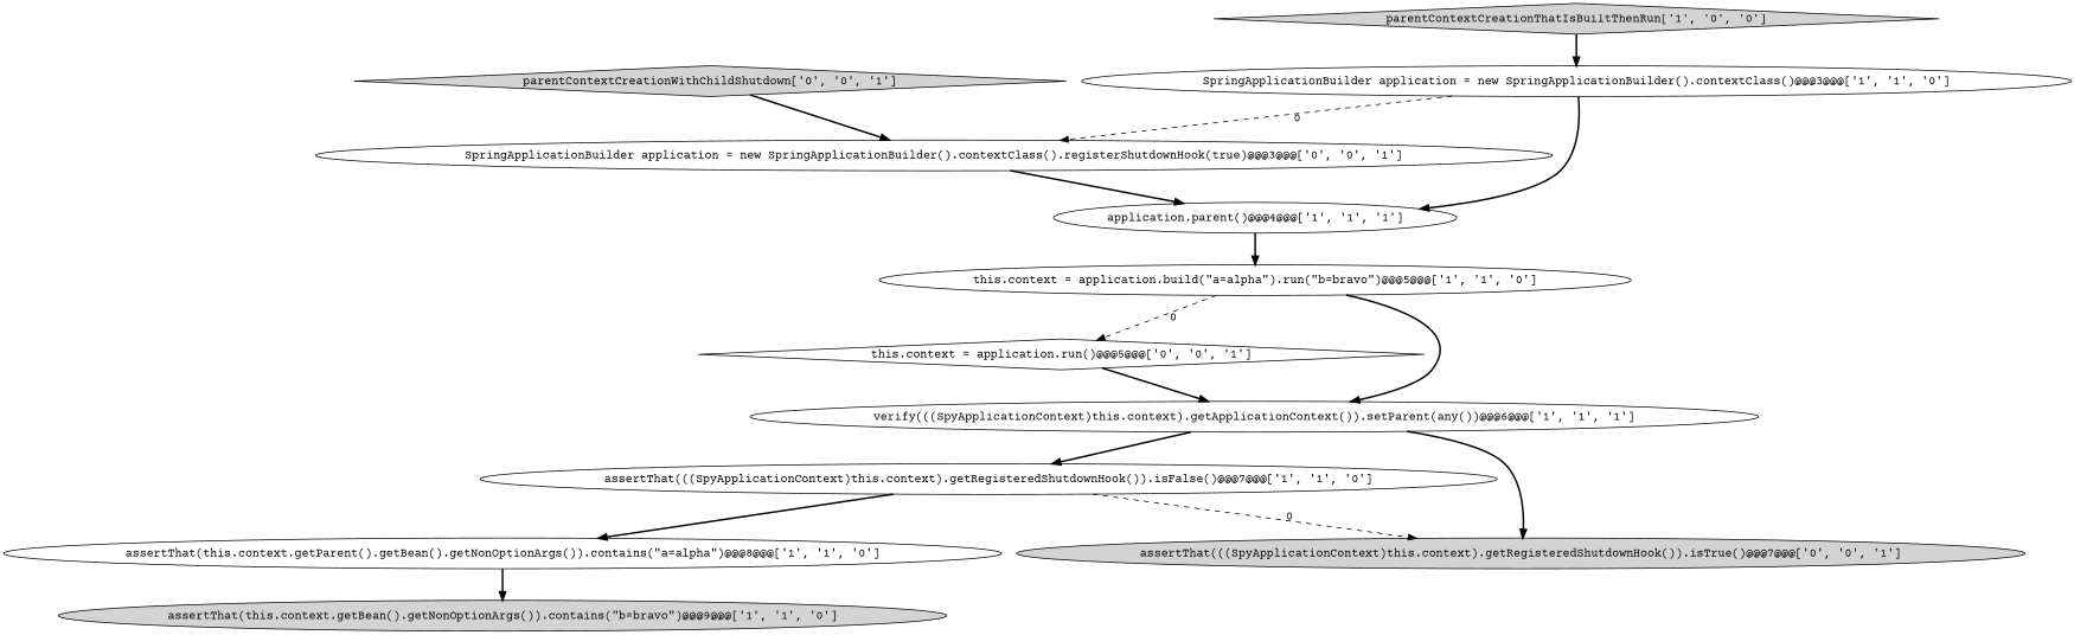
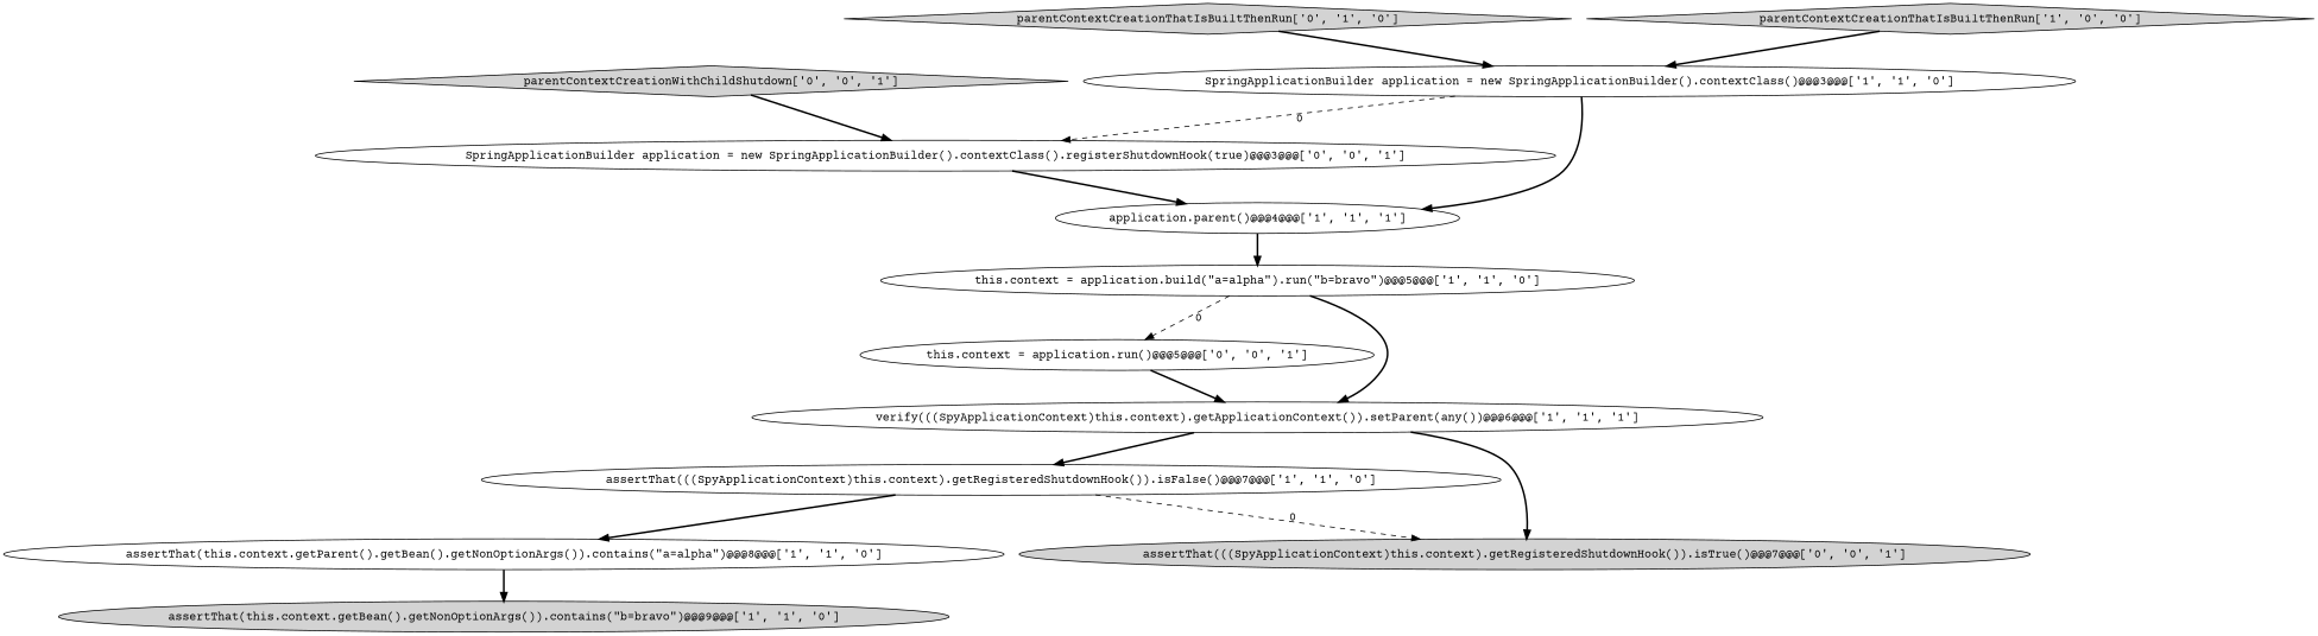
  digraph {
    fontname="Courier Prime"
    node [fillcolor=white fontname="Courier Prime" shape=ellipse style=filled]
    edge [fontname="Courier Prime" style=bold]
    n1 [label="application.parent()@@@4@@@['1', '1', '1']"]
    n2 [label="this.context = application.build(\"a=alpha\").run(\"b=bravo\")@@@5@@@['1', '1', '0']"]
-   n3 [label="this.context = application.run()@@@5@@@['0', '0', '1']" shape=diamond]
+   n3 [label="this.context = application.run()@@@5@@@['0', '0', '1']"]
    n4 [label="verify(((SpyApplicationContext)this.context).getApplicationContext()).setParent(any())@@@6@@@['1', '1', '1']"]
+   n5 [fillcolor=lightgray label="parentContextCreationThatIsBuiltThenRun['0', '1', '0']" shape=diamond]
    n6 [label="SpringApplicationBuilder application = new SpringApplicationBuilder().contextClass()@@@3@@@['1', '1', '0']"]
    n7 [label="SpringApplicationBuilder application = new SpringApplicationBuilder().contextClass().registerShutdownHook(true)@@@3@@@['0', '0', '1']"]
    n8 [label="assertThat(((SpyApplicationContext)this.context).getRegisteredShutdownHook()).isFalse()@@@7@@@['1', '1', '0']"]
    n9 [label="assertThat(this.context.getParent().getBean().getNonOptionArgs()).contains(\"a=alpha\")@@@8@@@['1', '1', '0']"]
    n10 [fillcolor=lightgray label="assertThat(((SpyApplicationContext)this.context).getRegisteredShutdownHook()).isTrue()@@@7@@@['0', '0', '1']"]
    n11 [fillcolor=lightgray label="assertThat(this.context.getBean().getNonOptionArgs()).contains(\"b=bravo\")@@@9@@@['1', '1', '0']"]
    n12 [fillcolor=lightgray label="parentContextCreationWithChildShutdown['0', '0', '1']" shape=diamond]
    n13 [fillcolor=lightgray label="parentContextCreationThatIsBuiltThenRun['1', '0', '0']" shape=diamond]
    n1 -> n2
    n2 -> n3 [label=0 style=dashed]
    n2 -> n4
    n3 -> n4
    n4 -> n8
    n4 -> n10
+   n5 -> n6
    n6 -> n1
    n6 -> n7 [label=0 style=dashed]
    n7 -> n1
    n8 -> n9
    n8 -> n10 [label=0 style=dashed]
    n9 -> n11
    n12 -> n7
    n13 -> n6
  }
